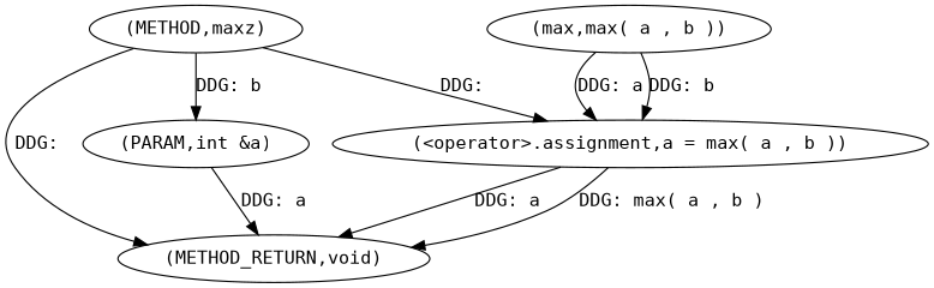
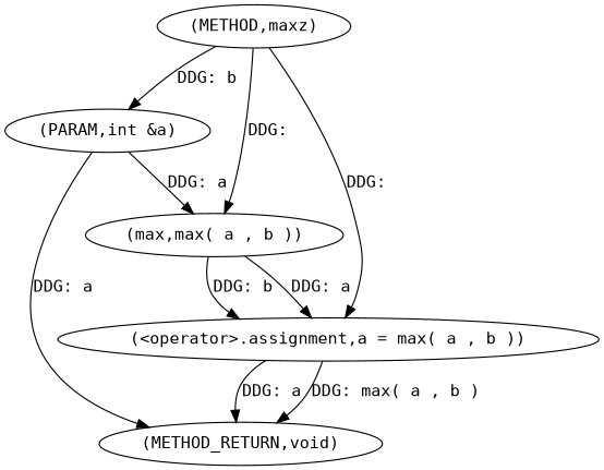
  digraph {
    fontname="DejaVu Sans Mono"
    node [fontname="DejaVu Sans Mono"]
    edge [fontname="DejaVu Sans Mono"]
    n1 [label="(METHOD,maxz)"]
    n2 [label="(PARAM,int &a)"]
    n3 [label="(<operator>.assignment,a = max( a , b ))"]
    n4 [label="(max,max( a , b ))"]
    n5 [label="(METHOD_RETURN,void)"]
    n1 -> n2 [label="DDG: b"]
    n1 -> n3 [label="DDG: "]
-   n1 -> n5 [label="DDG: "]
+   n1 -> n4 [label="DDG: "]
+   n2 -> n4 [label="DDG: a"]
    n2 -> n5 [label="DDG: a"]
    n3 -> n5 [label="DDG: a"]
    n3 -> n5 [label="DDG: max( a , b )"]
    n4 -> n3 [label="DDG: b"]
    n4 -> n3 [label="DDG: a"]
  }
